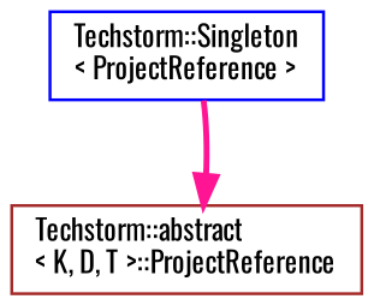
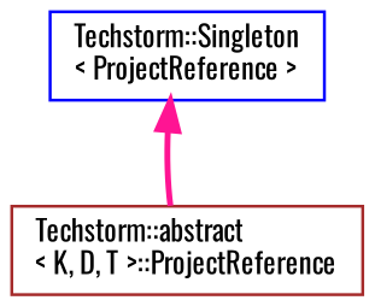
  digraph {
    rankdir=TB
    fontname=Oswald
    node [fillcolor=white fontname=Oswald fontsize=10 shape=box style=filled]
    n1 [color=blue height=0.2 label="Techstorm::Singleton\l\< ProjectReference \>" width=0.4]
    n2 [color=brown height=0.2 label="Techstorm::abstract\l\< K, D, T \>::ProjectReference" width=0.4]
-   n2 -> n1 [color=deeppink dir=back fontname=Oswald fontsize=10 labelfontname=Helvetica labelfontsize=10 style=bold]
+   n1 -> n2 [color=deeppink dir=back fontname=Oswald fontsize=10 labelfontname=Helvetica labelfontsize=10 style=bold]
  }
